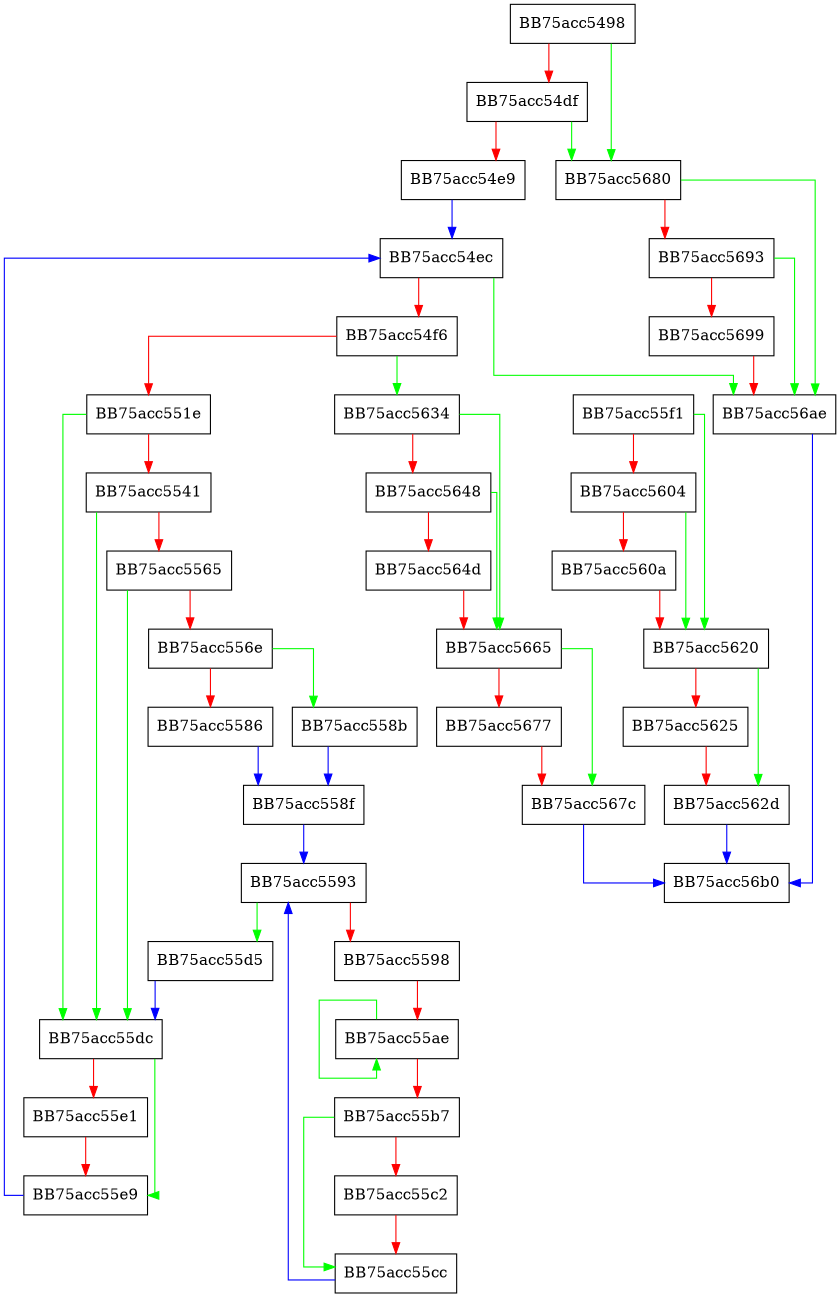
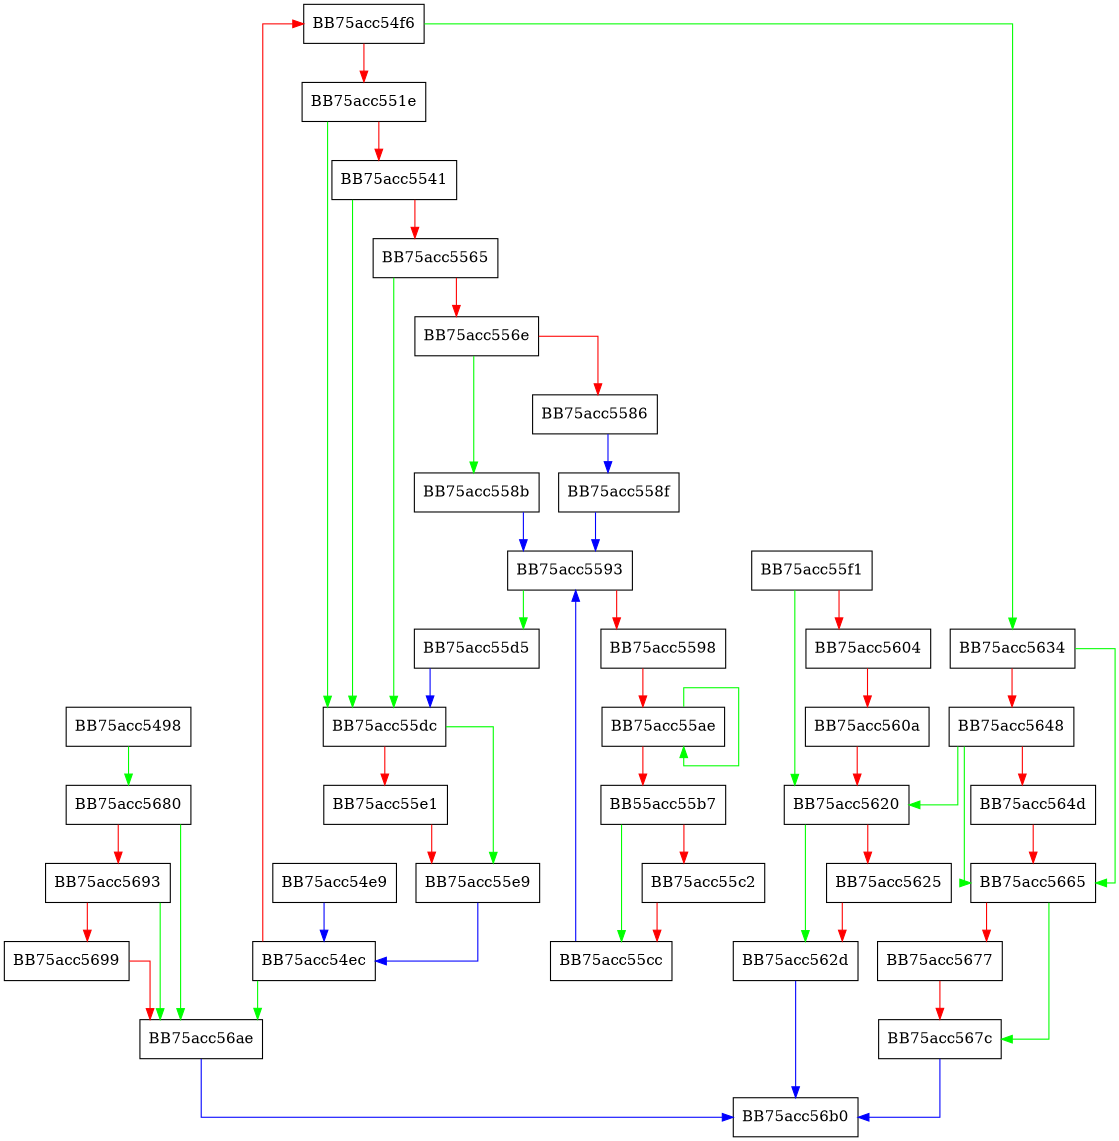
  digraph {
    splines=ortho
    node [shape=box]
    edge [color=red]
    BB75acc5498
    BB75acc5680
-   BB75acc54df
    BB75acc56ae
    BB75acc5693
    BB75acc54e9
    BB75acc56b0
    BB75acc5699
    BB75acc54ec
    BB75acc54f6
    BB75acc5634
    BB75acc551e
    BB75acc5665
    n14 [label=BB75acc5648]
    BB75acc55dc
    BB75acc5541
    BB75acc567c
    BB75acc5677
    BB75acc564d
    BB75acc55e9
    BB75acc55e1
    BB75acc5565
    BB75acc556e
    BB75acc558b
    BB75acc5586
    BB75acc558f
    BB75acc5593
    BB75acc55d5
    BB75acc5598
    BB75acc55ae
-   BB75acc55b7
+   BB75acc55b7 [label=BB55acc55b7]
    BB75acc55cc
    BB75acc55c2
    BB75acc55f1
    BB75acc5620
    BB75acc5604
    BB75acc562d
    BB75acc5625
    BB75acc560a
    BB75acc5498 -> BB75acc5680 [color=green]
-   BB75acc5498 -> BB75acc54df
    BB75acc5680 -> BB75acc56ae [color=green]
    BB75acc5680 -> BB75acc5693
-   BB75acc54df -> BB75acc5680 [color=green]
-   BB75acc54df -> BB75acc54e9
    BB75acc56ae -> BB75acc56b0 [color=blue]
    BB75acc5693 -> BB75acc56ae [color=green]
    BB75acc5693 -> BB75acc5699
    BB75acc54e9 -> BB75acc54ec [color=blue]
    BB75acc5699 -> BB75acc56ae
    BB75acc54ec -> BB75acc56ae [color=green]
    BB75acc54ec -> BB75acc54f6
    BB75acc54f6 -> BB75acc5634 [color=green]
    BB75acc54f6 -> BB75acc551e
    BB75acc5634 -> BB75acc5665 [color=green]
    BB75acc5634 -> n14
    BB75acc551e -> BB75acc55dc [color=green]
    BB75acc551e -> BB75acc5541
    BB75acc5665 -> BB75acc567c [color=green]
    BB75acc5665 -> BB75acc5677
    n14 -> BB75acc5665 [color=green]
    n14 -> BB75acc564d
    BB75acc55dc -> BB75acc55e9 [color=green]
    BB75acc55dc -> BB75acc55e1
    BB75acc5541 -> BB75acc55dc [color=green]
    BB75acc5541 -> BB75acc5565
    BB75acc567c -> BB75acc56b0 [color=blue]
    BB75acc5677 -> BB75acc567c
    BB75acc564d -> BB75acc5665
    BB75acc55e9 -> BB75acc54ec [color=blue]
    BB75acc55e1 -> BB75acc55e9
    BB75acc5565 -> BB75acc55dc [color=green]
    BB75acc5565 -> BB75acc556e
    BB75acc556e -> BB75acc558b [color=green]
    BB75acc556e -> BB75acc5586
-   BB75acc558b -> BB75acc558f [color=blue]
+   BB75acc558b -> BB75acc5593 [color=blue]
    BB75acc5586 -> BB75acc558f [color=blue]
    BB75acc558f -> BB75acc5593 [color=blue]
    BB75acc5593 -> BB75acc55d5 [color=green]
    BB75acc5593 -> BB75acc5598
    BB75acc55d5 -> BB75acc55dc [color=blue]
    BB75acc5598 -> BB75acc55ae
    BB75acc55ae -> BB75acc55ae [color=green]
    BB75acc55ae -> BB75acc55b7
    BB75acc55b7 -> BB75acc55cc [color=green]
    BB75acc55b7 -> BB75acc55c2
    BB75acc55cc -> BB75acc5593 [color=blue]
    BB75acc55c2 -> BB75acc55cc
    BB75acc55f1 -> BB75acc5620 [color=green]
    BB75acc55f1 -> BB75acc5604
    BB75acc5620 -> BB75acc562d [color=green]
    BB75acc5620 -> BB75acc5625
-   BB75acc5604 -> BB75acc5620 [color=green]
+   n14 -> BB75acc5620 [color=green]
    BB75acc5604 -> BB75acc560a
    BB75acc562d -> BB75acc56b0 [color=blue]
    BB75acc5625 -> BB75acc562d
    BB75acc560a -> BB75acc5620
  }
